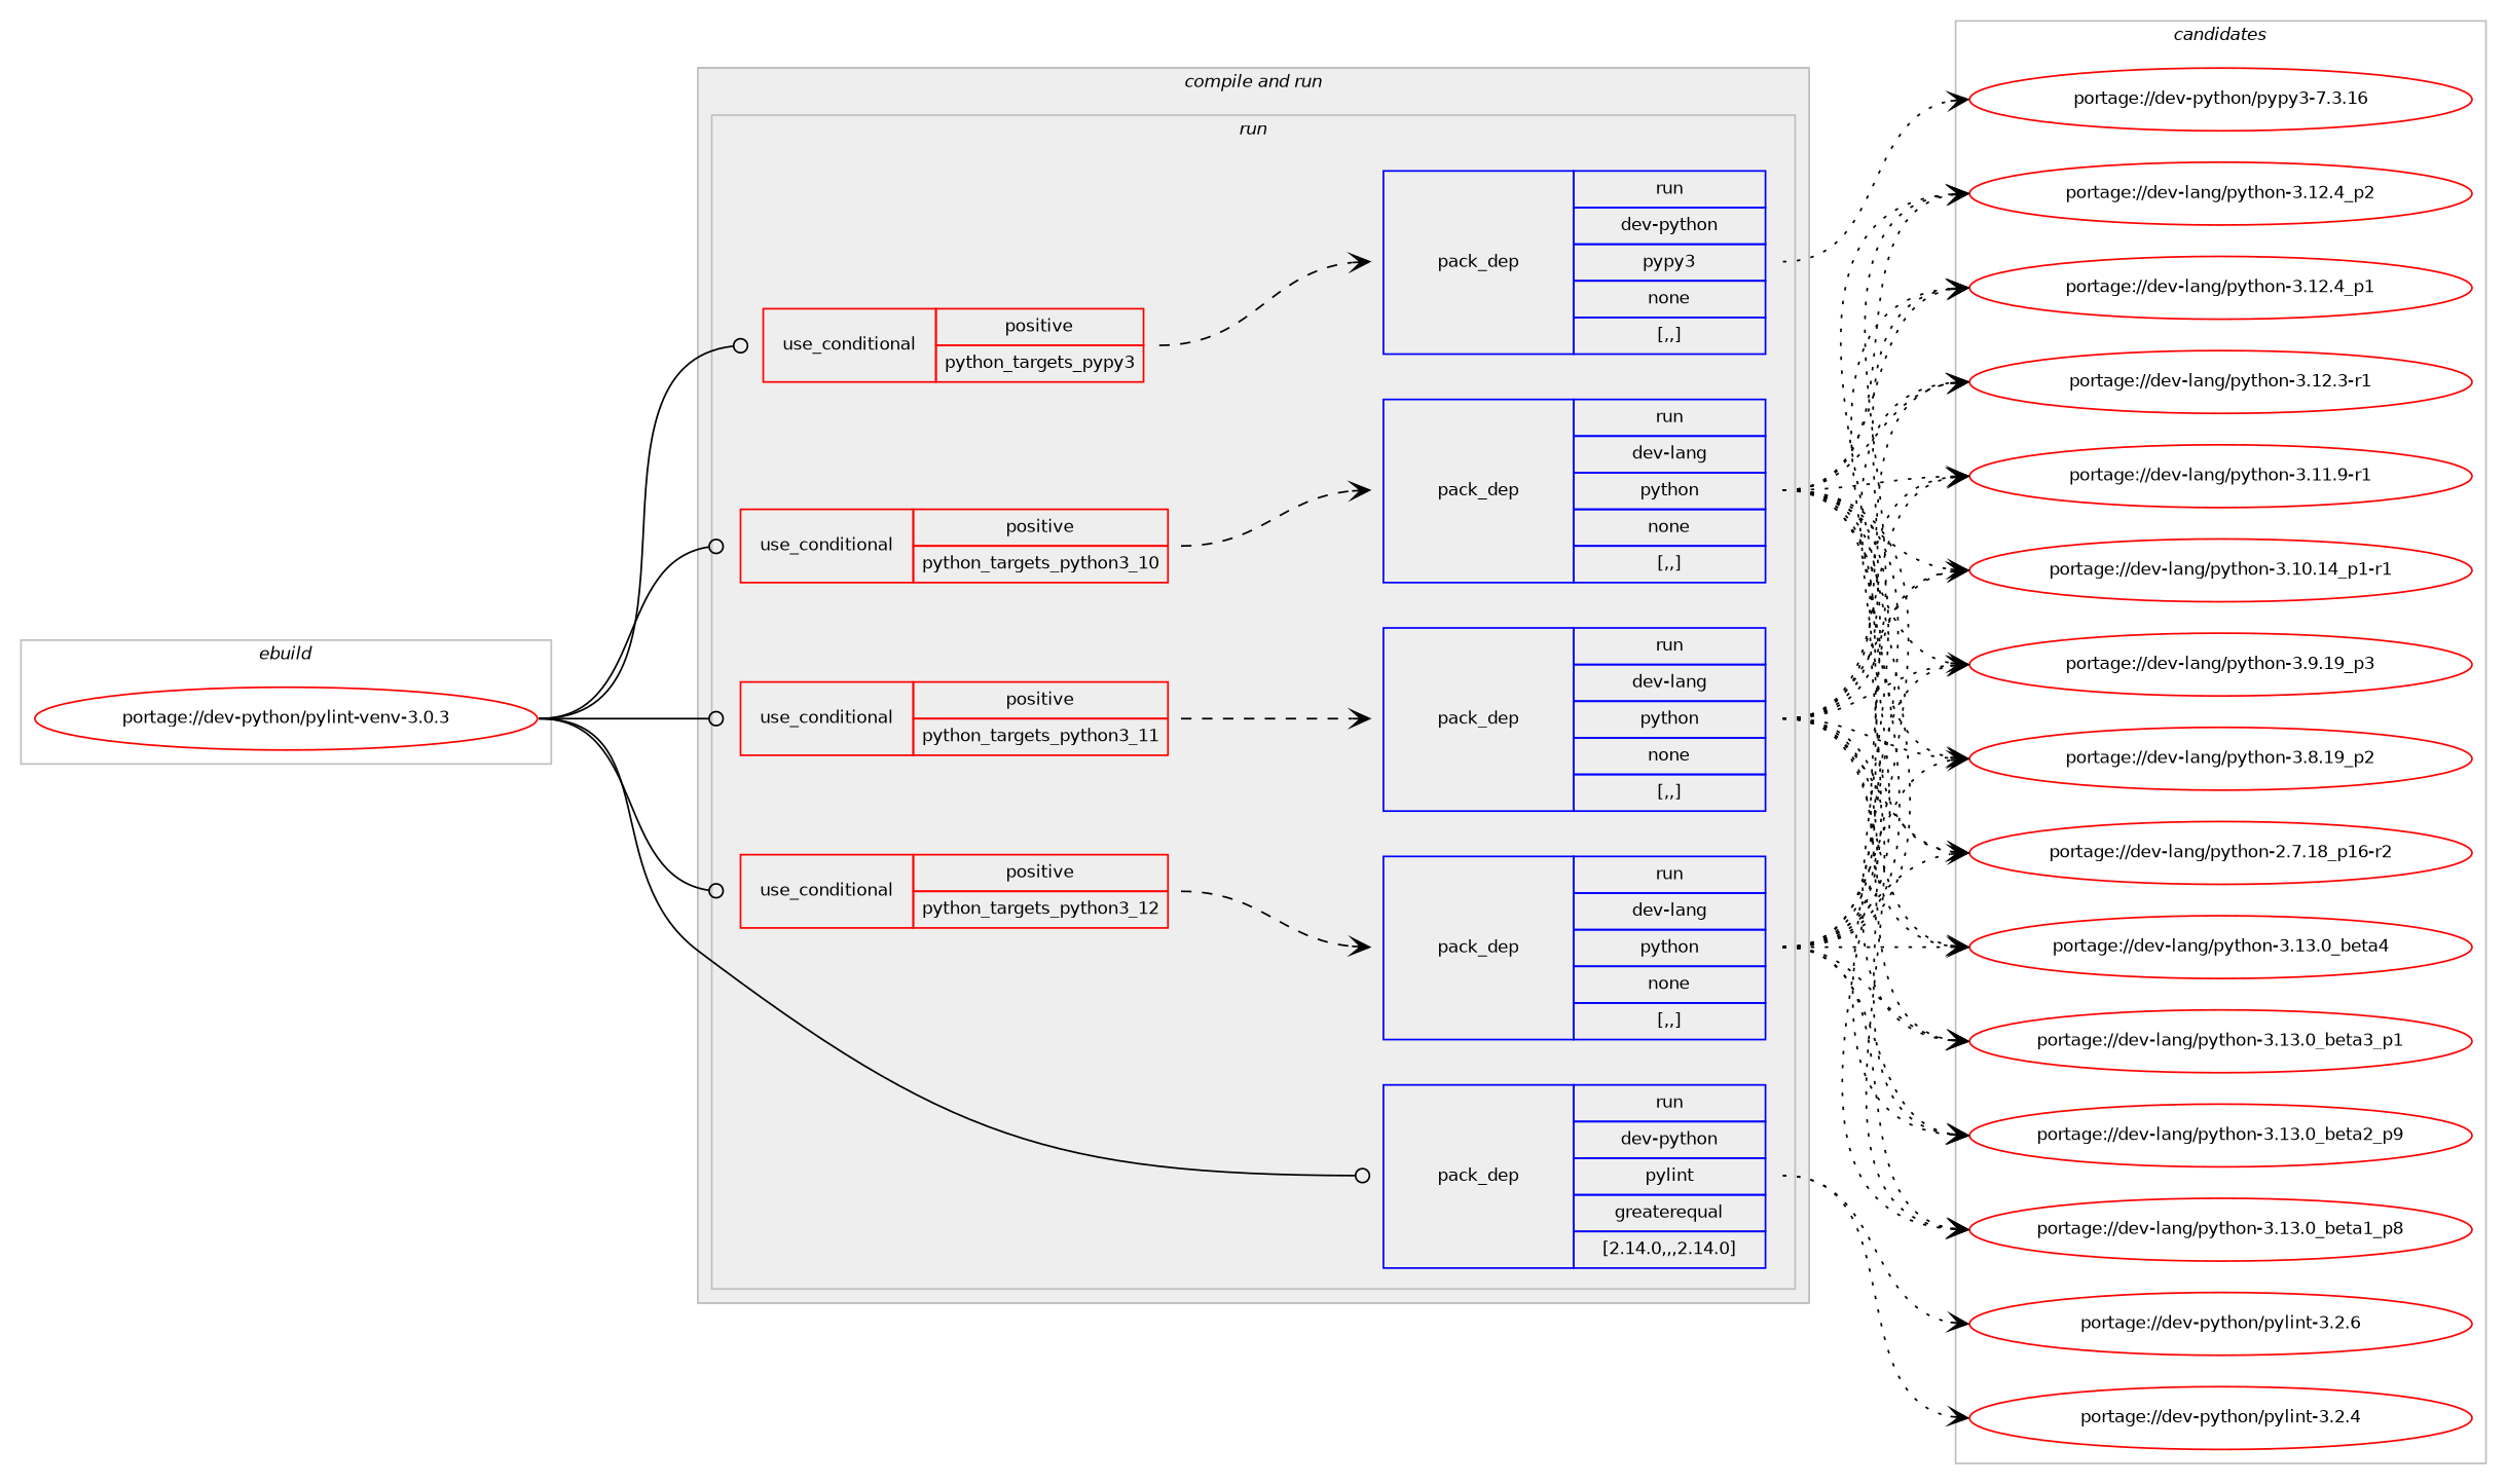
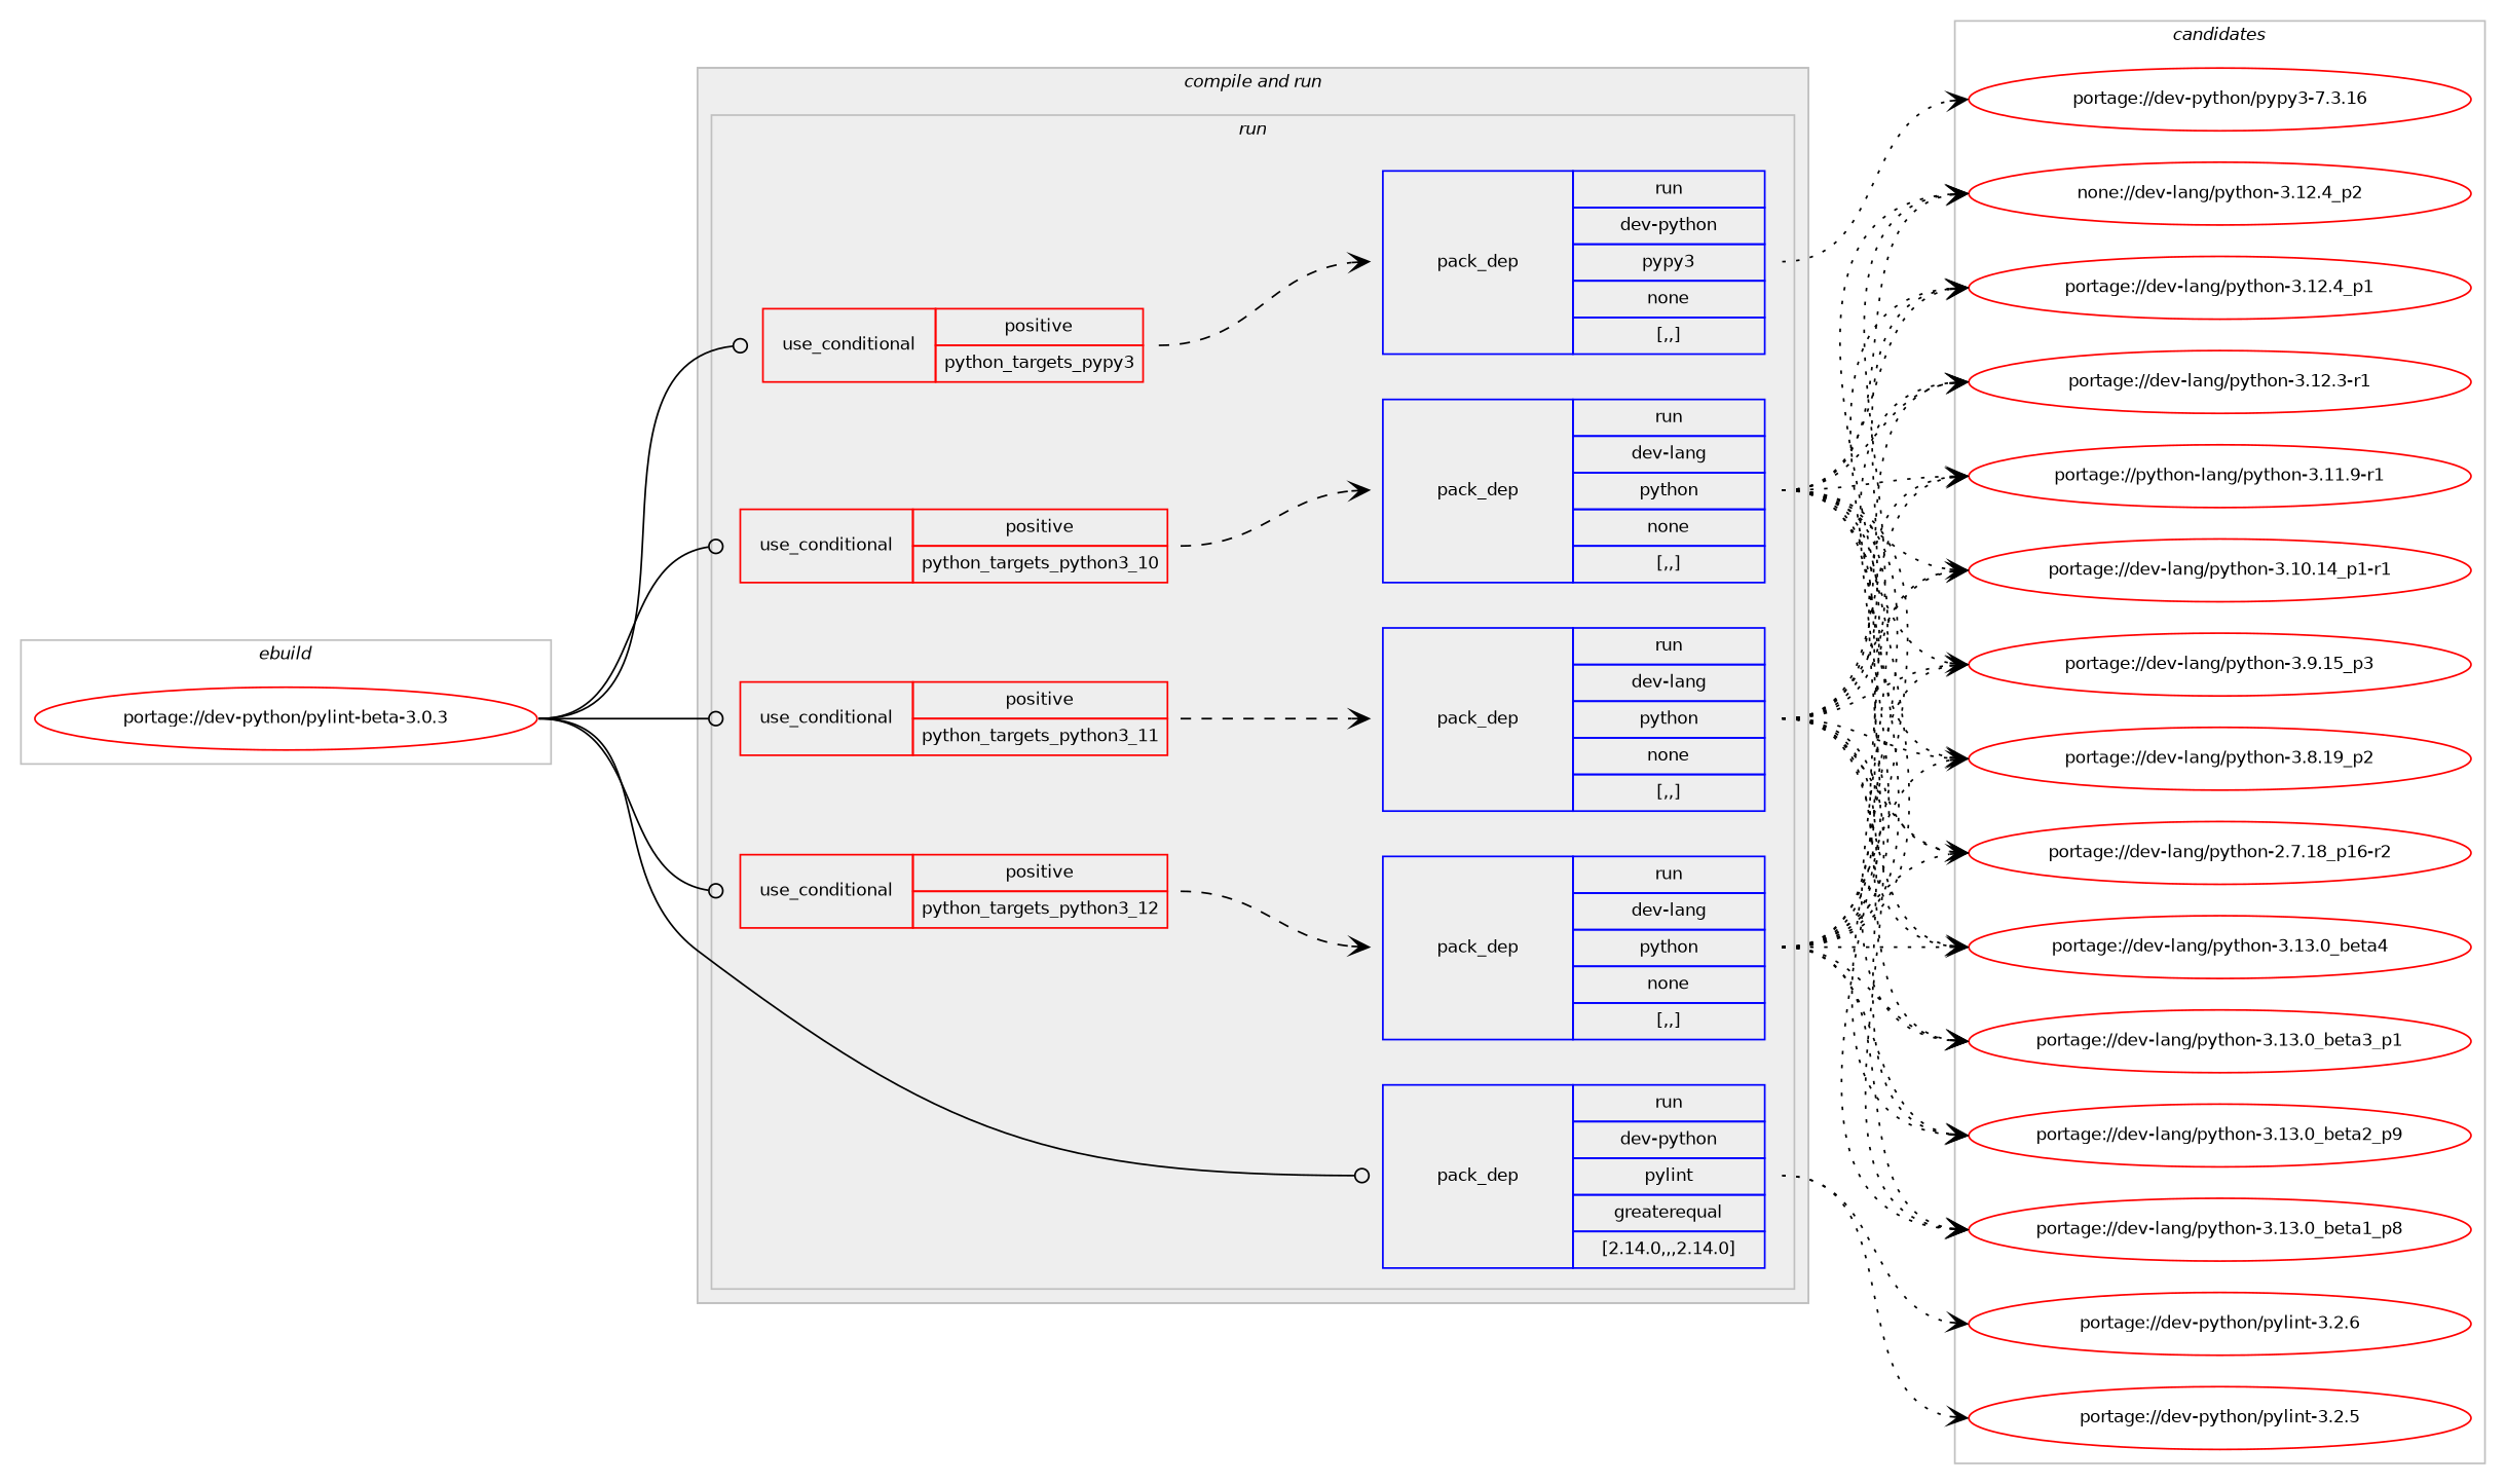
  digraph {
    compound=true
    concentrate=true
    fontname=Helvetica
    fontsize=10
    newrank=true
    rankdir=LR
    ranksep=1.5
    node [color=red fontname=Helvetica fontsize=10]
    edge [arrowhead=vee headport=w style=dotted tailport=e weight=100]
-   n1 [label="portage://dev-python/pylint-venv-3.0.3" width=4]
+   n1 [label="portage://dev-python/pylint-beta-3.0.3" width=4]
    n2 [color=blue label=<<TABLE BORDER="0" CELLBORDER="1" CELLSPACING="0" CELLPADDING="4" WIDTH="220"><TR><TD ROWSPAN="6" CELLPADDING="30">pack_dep</TD></TR><TR><TD WIDTH="110">run</TD></TR><TR><TD>dev-python</TD></TR><TR><TD>pypy3</TD></TR><TR><TD>none</TD></TR><TR><TD>[,,]</TD></TR></TABLE>> shape=none]
    n3 [label=<<TABLE BORDER="0" CELLBORDER="1" CELLSPACING="0" CELLPADDING="4"><TR><TD ROWSPAN="3" CELLPADDING="10">use_conditional</TD></TR><TR><TD>positive</TD></TR><TR><TD>python_targets_pypy3</TD></TR></TABLE>> shape=none]
    n4 [color=blue label=<<TABLE BORDER="0" CELLBORDER="1" CELLSPACING="0" CELLPADDING="4" WIDTH="220"><TR><TD ROWSPAN="6" CELLPADDING="30">pack_dep</TD></TR><TR><TD WIDTH="110">run</TD></TR><TR><TD>dev-lang</TD></TR><TR><TD>python</TD></TR><TR><TD>none</TD></TR><TR><TD>[,,]</TD></TR></TABLE>> shape=none]
    n5 [label=<<TABLE BORDER="0" CELLBORDER="1" CELLSPACING="0" CELLPADDING="4"><TR><TD ROWSPAN="3" CELLPADDING="10">use_conditional</TD></TR><TR><TD>positive</TD></TR><TR><TD>python_targets_python3_10</TD></TR></TABLE>> shape=none]
    n6 [color=blue label=<<TABLE BORDER="0" CELLBORDER="1" CELLSPACING="0" CELLPADDING="4" WIDTH="220"><TR><TD ROWSPAN="6" CELLPADDING="30">pack_dep</TD></TR><TR><TD WIDTH="110">run</TD></TR><TR><TD>dev-lang</TD></TR><TR><TD>python</TD></TR><TR><TD>none</TD></TR><TR><TD>[,,]</TD></TR></TABLE>> shape=none]
    n7 [label=<<TABLE BORDER="0" CELLBORDER="1" CELLSPACING="0" CELLPADDING="4"><TR><TD ROWSPAN="3" CELLPADDING="10">use_conditional</TD></TR><TR><TD>positive</TD></TR><TR><TD>python_targets_python3_11</TD></TR></TABLE>> shape=none]
    n8 [color=blue label=<<TABLE BORDER="0" CELLBORDER="1" CELLSPACING="0" CELLPADDING="4" WIDTH="220"><TR><TD ROWSPAN="6" CELLPADDING="30">pack_dep</TD></TR><TR><TD WIDTH="110">run</TD></TR><TR><TD>dev-lang</TD></TR><TR><TD>python</TD></TR><TR><TD>none</TD></TR><TR><TD>[,,]</TD></TR></TABLE>> shape=none]
    n9 [label=<<TABLE BORDER="0" CELLBORDER="1" CELLSPACING="0" CELLPADDING="4"><TR><TD ROWSPAN="3" CELLPADDING="10">use_conditional</TD></TR><TR><TD>positive</TD></TR><TR><TD>python_targets_python3_12</TD></TR></TABLE>> shape=none]
    n10 [color=blue label=<<TABLE BORDER="0" CELLBORDER="1" CELLSPACING="0" CELLPADDING="4" WIDTH="220"><TR><TD ROWSPAN="6" CELLPADDING="30">pack_dep</TD></TR><TR><TD WIDTH="110">run</TD></TR><TR><TD>dev-python</TD></TR><TR><TD>pylint</TD></TR><TR><TD>greaterequal</TD></TR><TR><TD>[2.14.0,,,2.14.0]</TD></TR></TABLE>> shape=none]
    n11 [label="portage://dev-python/pypy3-7.3.16" width=4]
    n12 [label="portage://dev-lang/python-3.13.0_beta4" width=4]
    n13 [label="portage://dev-lang/python-3.13.0_beta3_p1" width=4]
    n14 [label="portage://dev-lang/python-3.13.0_beta2_p9" width=4]
    n15 [label="portage://dev-lang/python-3.13.0_beta1_p8" width=4]
-   n16 [label="portage://dev-lang/python-3.12.4_p2" width=4]
+   n16 [label="none://dev-lang/python-3.12.4_p2" width=4]
    n17 [label="portage://dev-lang/python-3.12.4_p1" width=4]
    n18 [label="portage://dev-lang/python-3.12.3-r1" width=4]
-   n19 [label="portage://dev-lang/python-3.11.9-r1" width=4]
+   n19 [label="portage://python-lang/python-3.11.9-r1" width=4]
    n20 [label="portage://dev-lang/python-3.10.14_p1-r1" width=4]
-   n21 [label="portage://dev-lang/python-3.9.19_p3" width=4]
+   n21 [label="portage://dev-lang/python-3.9.15_p3" width=4]
    n22 [label="portage://dev-lang/python-3.8.19_p2" width=4]
    n23 [label="portage://dev-lang/python-2.7.18_p16-r2" width=4]
    n24 [label="portage://dev-python/pylint-3.2.6" width=4]
-   n25 [label="portage://dev-python/pylint-3.2.4" width=4]
+   n25 [label="portage://dev-python/pylint-3.2.5" width=4]
    subgraph cluster_1 {
      color=gray
      label=<<i>ebuild</i>>
      n1
    }
    subgraph cluster_2 {
      color=gray
      label=<<i>dependencies</i>>
      subgraph cluster_3 {
        color=gray
        fillcolor="#eeeeee"
        label=<<i>compile</i>>
        style=filled
      }
      subgraph cluster_4 {
        color=gray
        fillcolor="#eeeeee"
        label=<<i>compile and run</i>>
        style=filled
      }
      subgraph cluster_5 {
        color=gray
        fillcolor="#eeeeee"
        label=<<i>run</i>>
        style=filled
        subgraph sub_6 {
          color=gray
          fillcolor="#eeeeee"
          label=<<i>run</i>>
          style=filled
          n3
          subgraph sub_7 {
            color=gray
            fillcolor="#eeeeee"
            label=<<i>run</i>>
            style=filled
            n2
          }
        }
        subgraph sub_8 {
          color=gray
          fillcolor="#eeeeee"
          label=<<i>run</i>>
          style=filled
          n5
          subgraph sub_9 {
            color=gray
            fillcolor="#eeeeee"
            label=<<i>run</i>>
            style=filled
            n4
          }
        }
        subgraph sub_10 {
          color=gray
          fillcolor="#eeeeee"
          label=<<i>run</i>>
          style=filled
          n7
          subgraph sub_11 {
            color=gray
            fillcolor="#eeeeee"
            label=<<i>run</i>>
            style=filled
            n6
          }
        }
        subgraph sub_12 {
          color=gray
          fillcolor="#eeeeee"
          label=<<i>run</i>>
          style=filled
          n9
          subgraph sub_13 {
            color=gray
            fillcolor="#eeeeee"
            label=<<i>run</i>>
            style=filled
            n8
          }
        }
        subgraph sub_14 {
          color=gray
          fillcolor="#eeeeee"
          label=<<i>run</i>>
          style=filled
          n10
        }
      }
    }
    subgraph cluster_15 {
      color=gray
      label=<<i>candidates</i>>
      rank=same
      subgraph sub_16 {
        color=black
        label=<<i>candidates</i>>
        nodesep=1
        rank=same
        n11
      }
      subgraph sub_17 {
        color=black
        label=<<i>candidates</i>>
        nodesep=1
        rank=same
        n12
        n13
        n14
        n15
        n16
        n17
        n18
        n19
        n20
        n21
        n22
        n23
      }
      subgraph sub_18 {
        color=black
        label=<<i>candidates</i>>
        nodesep=1
        rank=same
        n12
        n13
        n14
        n15
        n16
        n17
        n18
        n19
        n20
        n21
        n22
        n23
      }
      subgraph sub_19 {
        color=black
        label=<<i>candidates</i>>
        nodesep=1
        rank=same
        n12
        n13
        n14
        n15
        n16
        n17
        n18
        n19
        n20
        n21
        n22
        n23
      }
      subgraph sub_20 {
        color=black
        label=<<i>candidates</i>>
        nodesep=1
        rank=same
        n24
        n25
      }
    }
    n1 -> n3 [arrowhead=odot style=solid weight=20]
    n1 -> n5 [arrowhead=odot style=solid weight=20]
    n1 -> n7 [arrowhead=odot style=solid weight=20]
    n1 -> n9 [arrowhead=odot style=solid weight=20]
    n1 -> n10 [arrowhead=odot style=solid weight=20]
    n2 -> n11
    n3 -> n2 [style=dashed weight=20]
    n4 -> n12
    n4 -> n13
    n4 -> n14
    n4 -> n15
    n4 -> n16
    n4 -> n17
    n4 -> n18
    n4 -> n19
    n4 -> n20
    n4 -> n21
    n4 -> n22
    n4 -> n23
    n5 -> n4 [style=dashed weight=20]
    n6 -> n12
    n6 -> n13
    n6 -> n14
    n6 -> n15
    n6 -> n16
    n6 -> n17
    n6 -> n18
    n6 -> n19
    n6 -> n20
    n6 -> n21
    n6 -> n22
    n6 -> n23
    n7 -> n6 [style=dashed weight=20]
    n8 -> n12
    n8 -> n13
    n8 -> n14
    n8 -> n15
    n8 -> n16
    n8 -> n17
    n8 -> n18
    n8 -> n19
    n8 -> n20
    n8 -> n21
    n8 -> n22
    n8 -> n23
    n9 -> n8 [style=dashed weight=20]
    n10 -> n24
    n10 -> n25
  }
